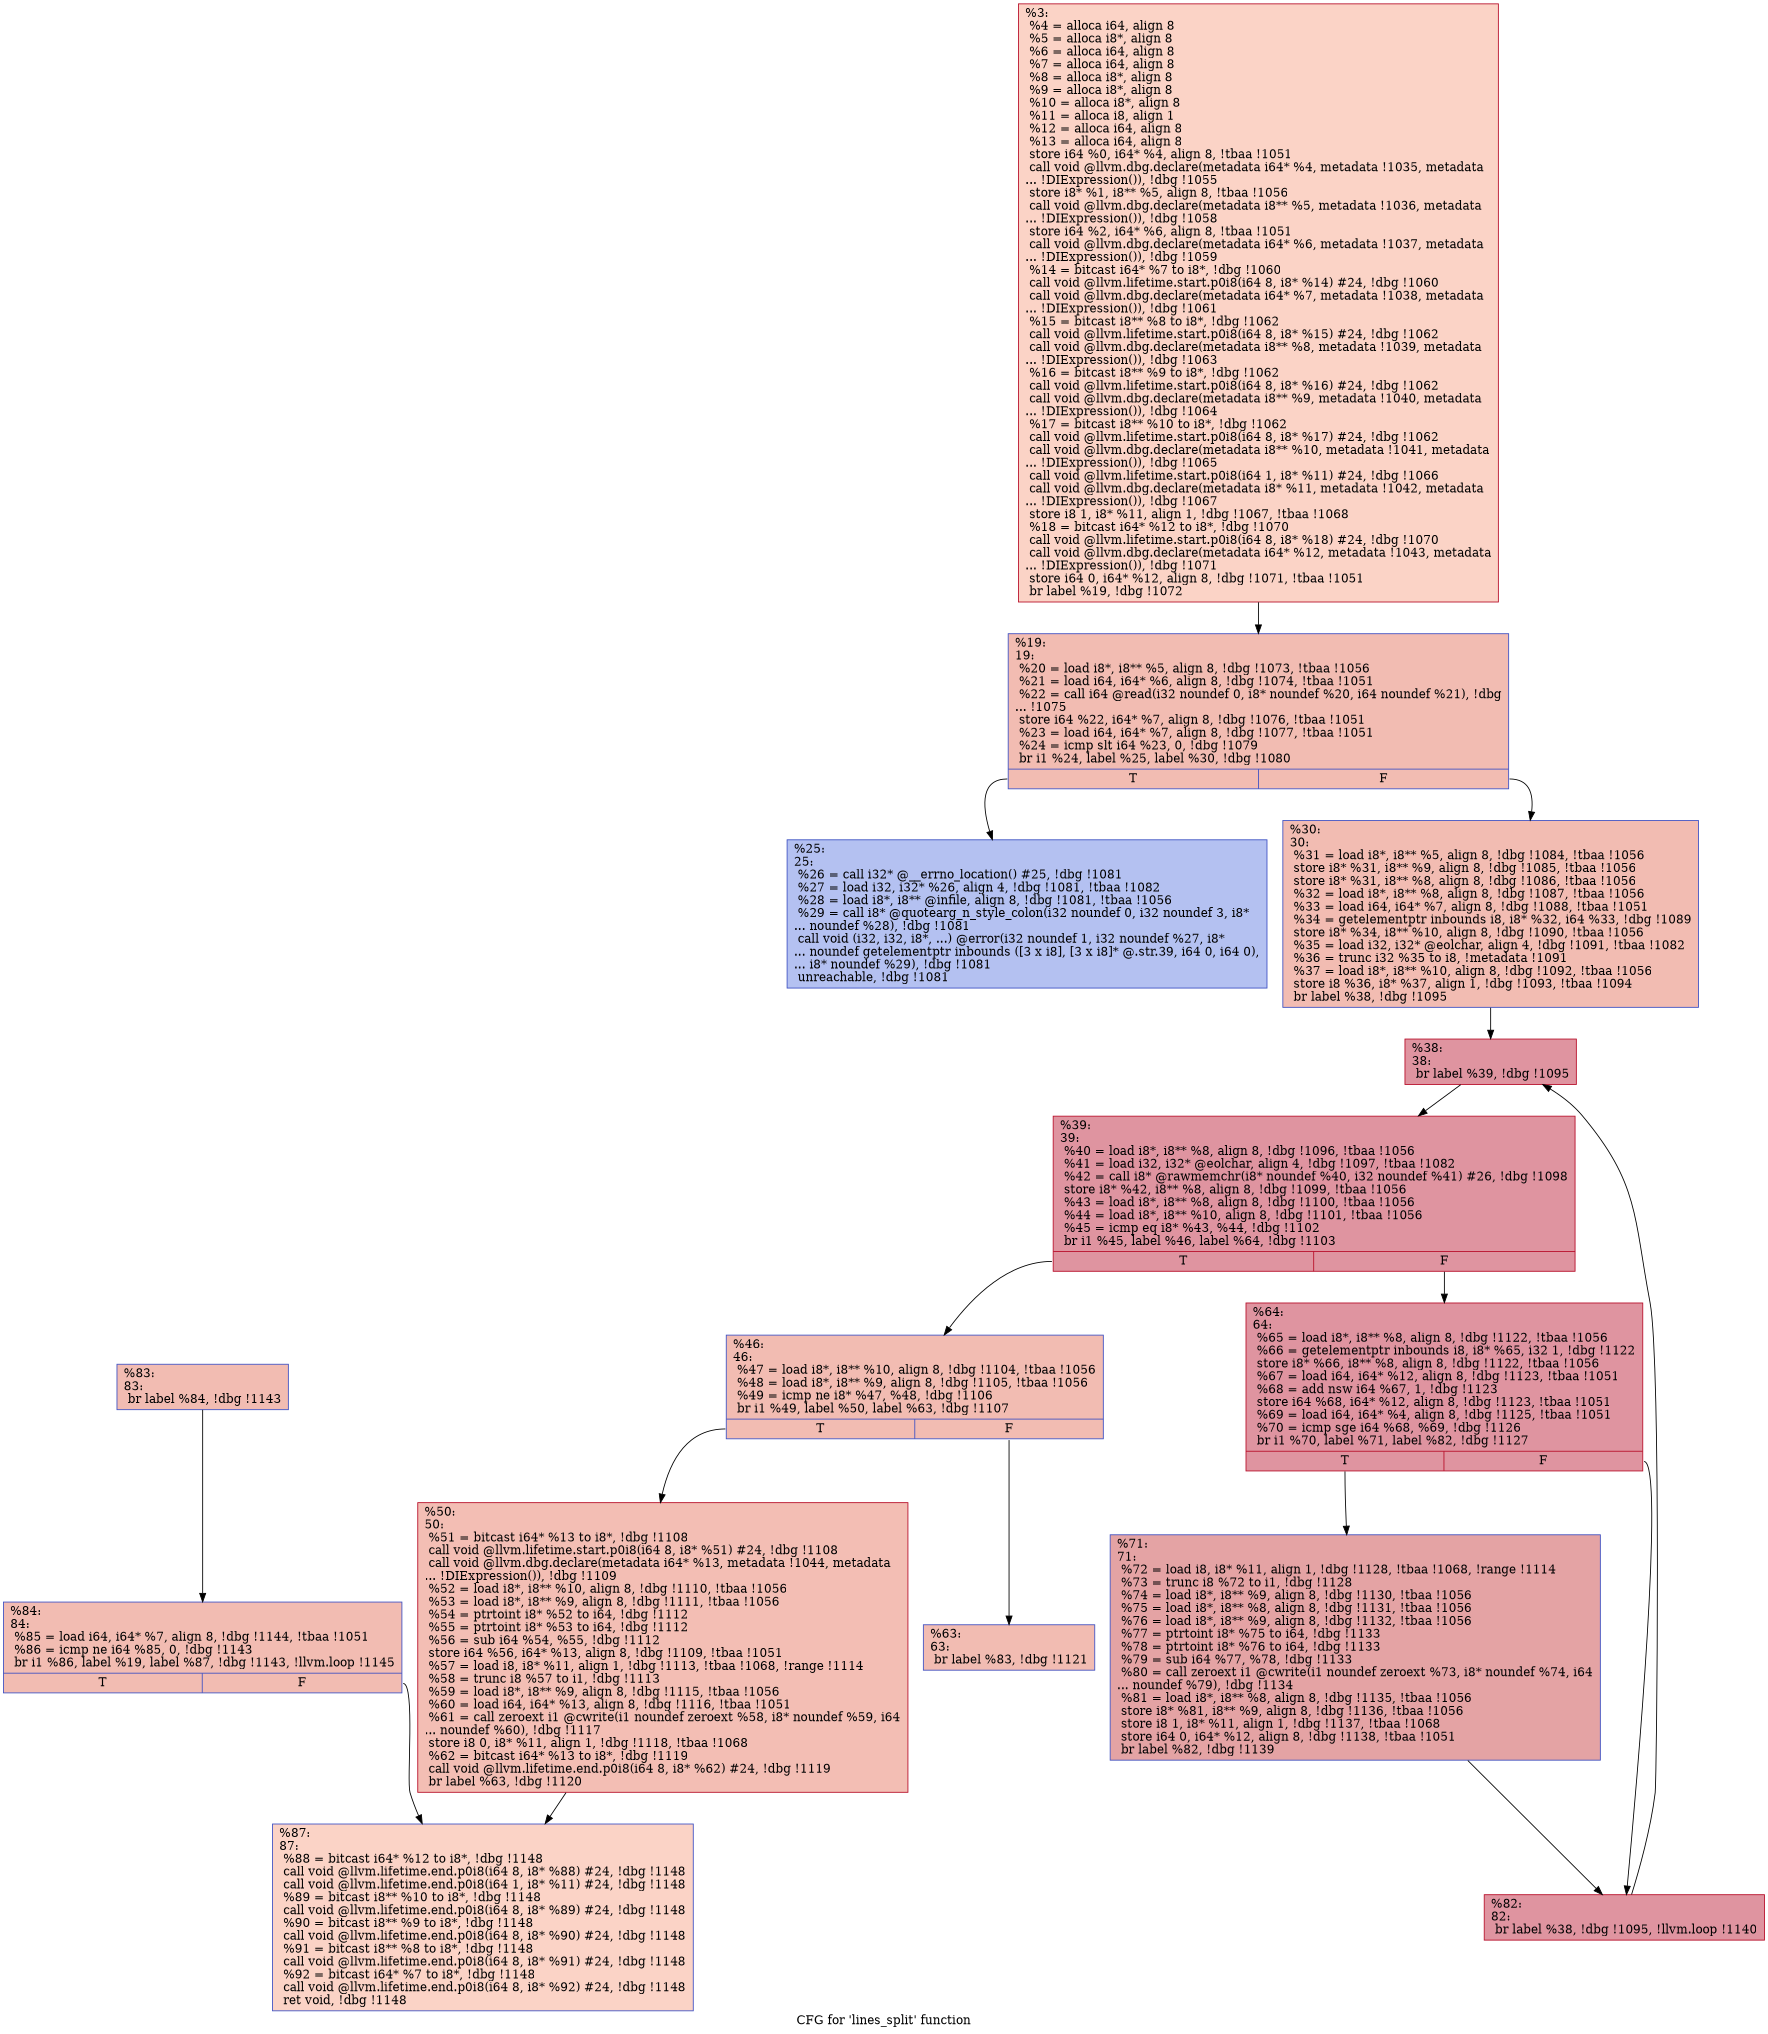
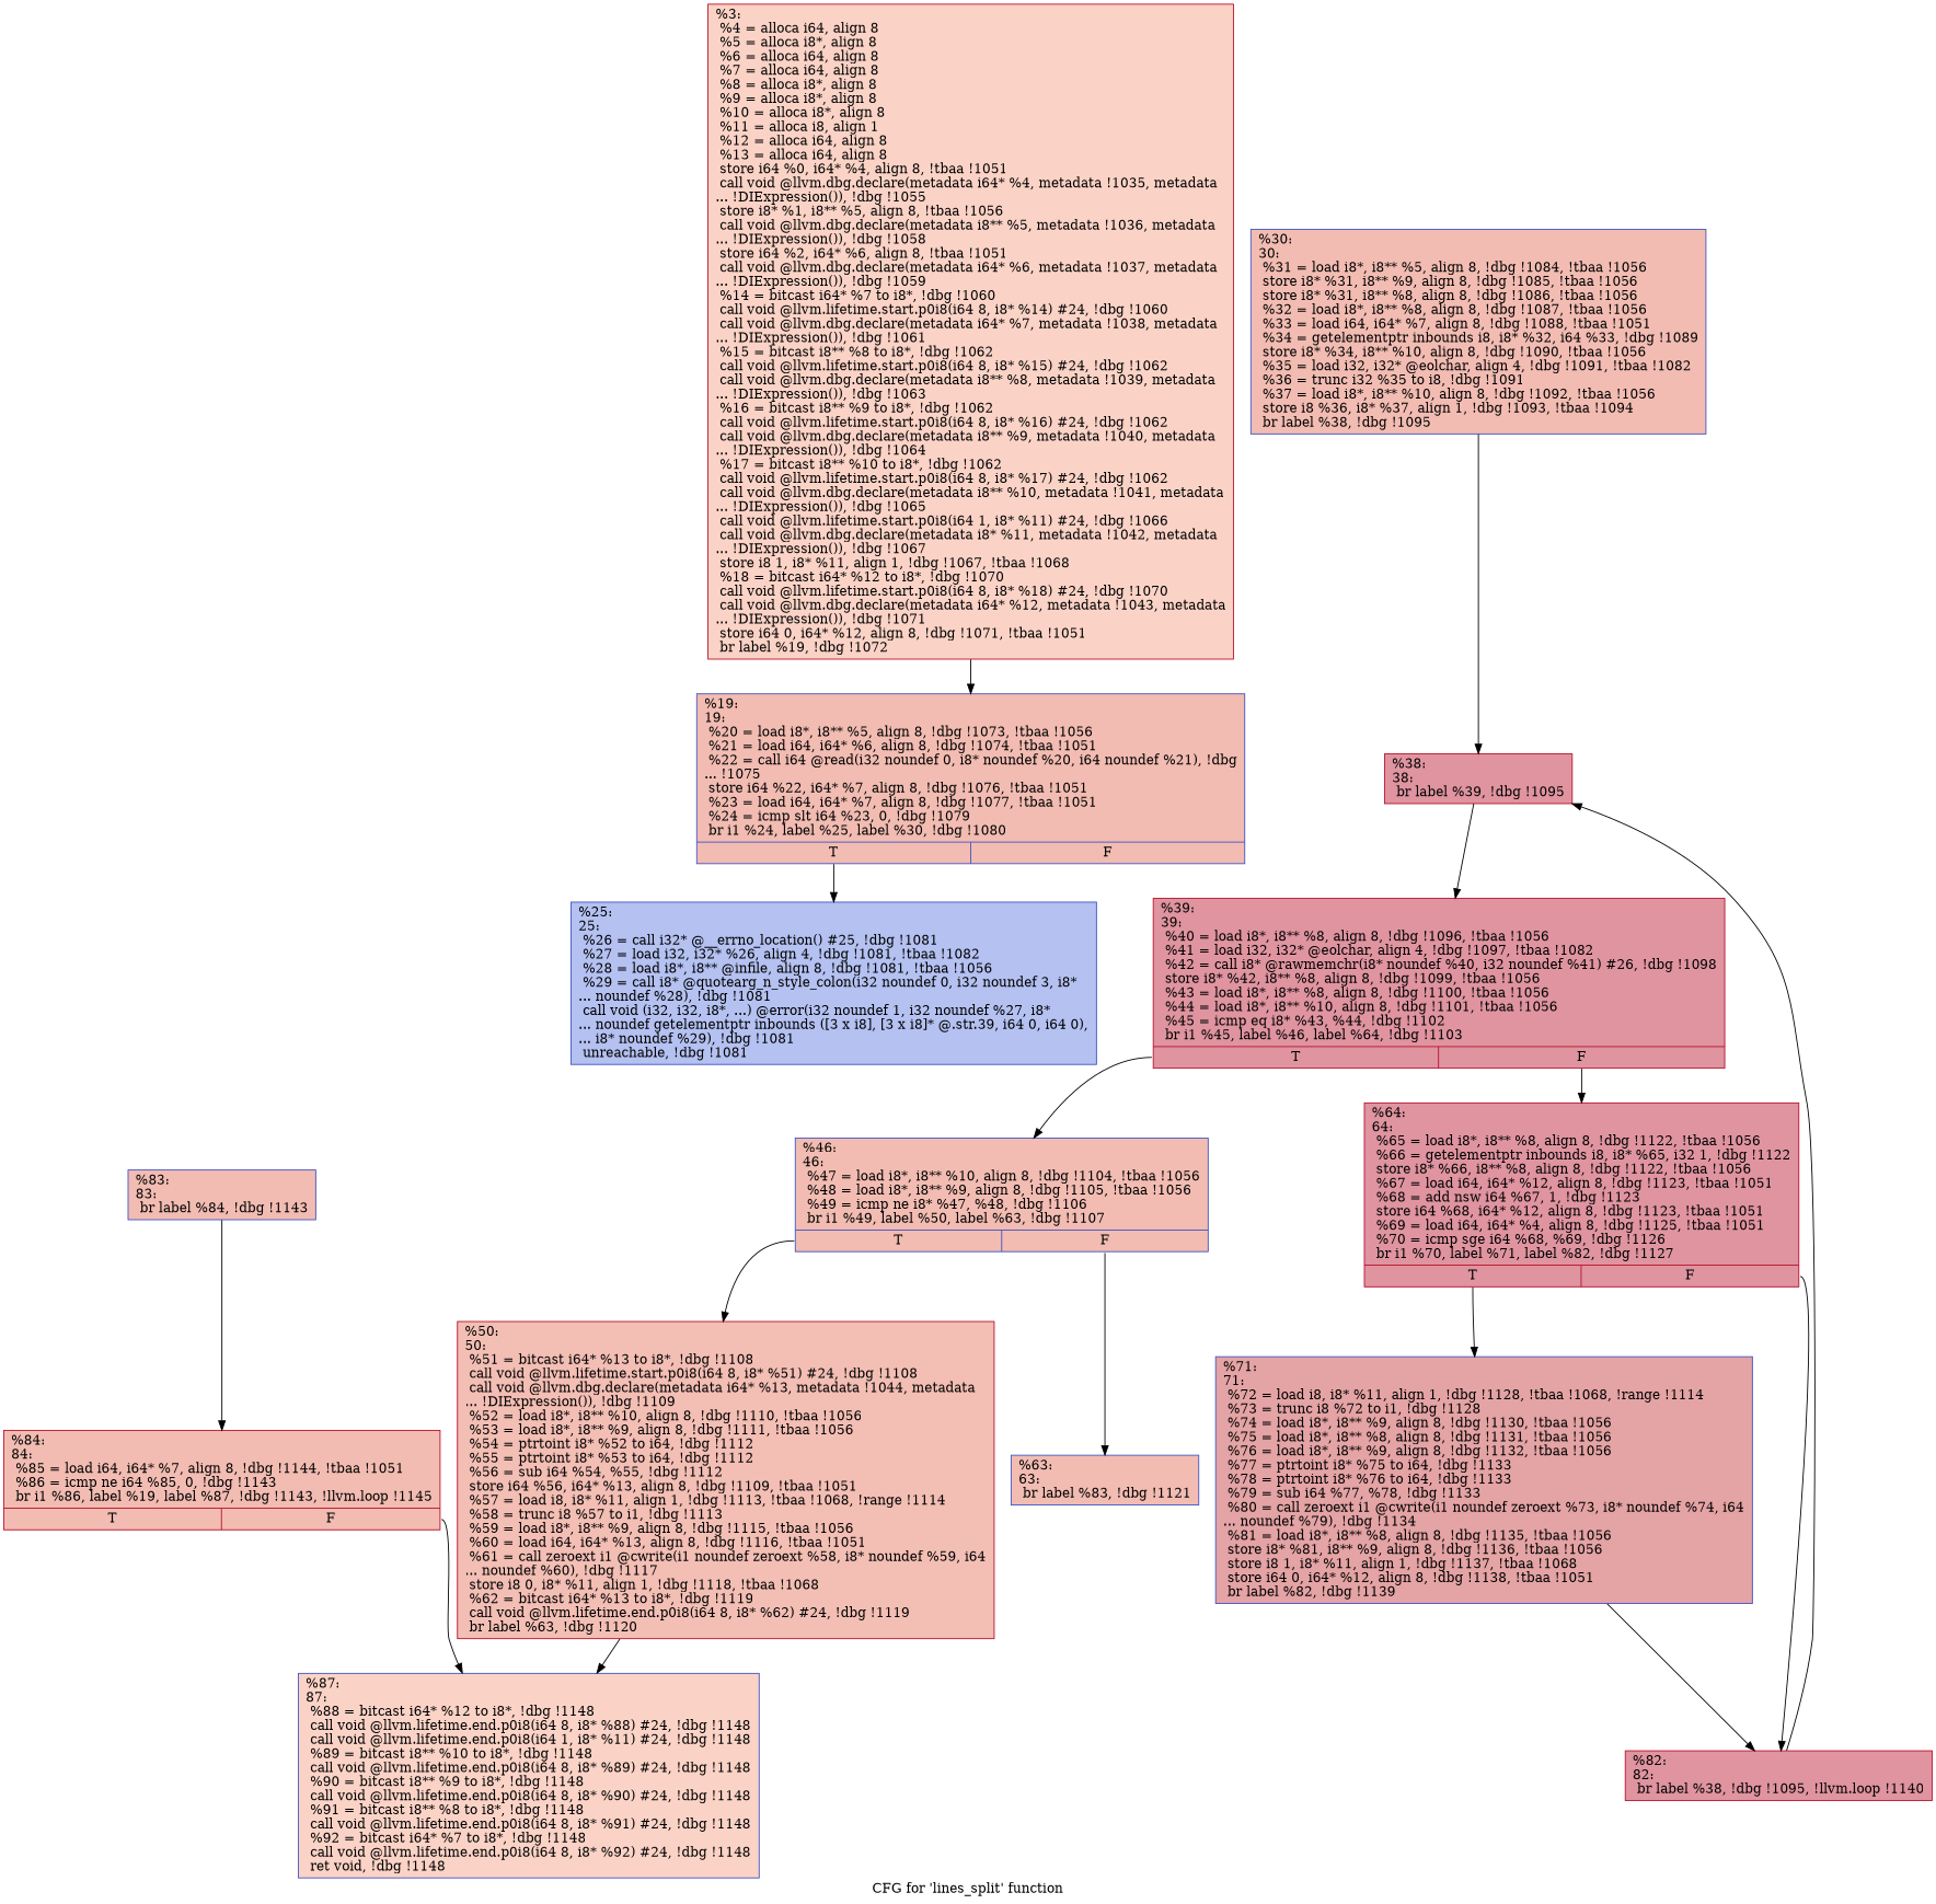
  digraph {
    label="CFG for 'lines_split' function"
    node [color="#3d50c3ff" fillcolor="#e1675170" shape=record style=filled]
    n1 [color="#b70d28ff" fillcolor="#f59c7d70" label="{%3:\l  %4 = alloca i64, align 8\l  %5 = alloca i8*, align 8\l  %6 = alloca i64, align 8\l  %7 = alloca i64, align 8\l  %8 = alloca i8*, align 8\l  %9 = alloca i8*, align 8\l  %10 = alloca i8*, align 8\l  %11 = alloca i8, align 1\l  %12 = alloca i64, align 8\l  %13 = alloca i64, align 8\l  store i64 %0, i64* %4, align 8, !tbaa !1051\l  call void @llvm.dbg.declare(metadata i64* %4, metadata !1035, metadata\l... !DIExpression()), !dbg !1055\l  store i8* %1, i8** %5, align 8, !tbaa !1056\l  call void @llvm.dbg.declare(metadata i8** %5, metadata !1036, metadata\l... !DIExpression()), !dbg !1058\l  store i64 %2, i64* %6, align 8, !tbaa !1051\l  call void @llvm.dbg.declare(metadata i64* %6, metadata !1037, metadata\l... !DIExpression()), !dbg !1059\l  %14 = bitcast i64* %7 to i8*, !dbg !1060\l  call void @llvm.lifetime.start.p0i8(i64 8, i8* %14) #24, !dbg !1060\l  call void @llvm.dbg.declare(metadata i64* %7, metadata !1038, metadata\l... !DIExpression()), !dbg !1061\l  %15 = bitcast i8** %8 to i8*, !dbg !1062\l  call void @llvm.lifetime.start.p0i8(i64 8, i8* %15) #24, !dbg !1062\l  call void @llvm.dbg.declare(metadata i8** %8, metadata !1039, metadata\l... !DIExpression()), !dbg !1063\l  %16 = bitcast i8** %9 to i8*, !dbg !1062\l  call void @llvm.lifetime.start.p0i8(i64 8, i8* %16) #24, !dbg !1062\l  call void @llvm.dbg.declare(metadata i8** %9, metadata !1040, metadata\l... !DIExpression()), !dbg !1064\l  %17 = bitcast i8** %10 to i8*, !dbg !1062\l  call void @llvm.lifetime.start.p0i8(i64 8, i8* %17) #24, !dbg !1062\l  call void @llvm.dbg.declare(metadata i8** %10, metadata !1041, metadata\l... !DIExpression()), !dbg !1065\l  call void @llvm.lifetime.start.p0i8(i64 1, i8* %11) #24, !dbg !1066\l  call void @llvm.dbg.declare(metadata i8* %11, metadata !1042, metadata\l... !DIExpression()), !dbg !1067\l  store i8 1, i8* %11, align 1, !dbg !1067, !tbaa !1068\l  %18 = bitcast i64* %12 to i8*, !dbg !1070\l  call void @llvm.lifetime.start.p0i8(i64 8, i8* %18) #24, !dbg !1070\l  call void @llvm.dbg.declare(metadata i64* %12, metadata !1043, metadata\l... !DIExpression()), !dbg !1071\l  store i64 0, i64* %12, align 8, !dbg !1071, !tbaa !1051\l  br label %19, !dbg !1072\l}"]
    n2 [label="{%19:\l19:                                               \l  %20 = load i8*, i8** %5, align 8, !dbg !1073, !tbaa !1056\l  %21 = load i64, i64* %6, align 8, !dbg !1074, !tbaa !1051\l  %22 = call i64 @read(i32 noundef 0, i8* noundef %20, i64 noundef %21), !dbg\l... !1075\l  store i64 %22, i64* %7, align 8, !dbg !1076, !tbaa !1051\l  %23 = load i64, i64* %7, align 8, !dbg !1077, !tbaa !1051\l  %24 = icmp slt i64 %23, 0, !dbg !1079\l  br i1 %24, label %25, label %30, !dbg !1080\l|{<s0>T|<s1>F}}"]
    n3 [fillcolor="#5572df70" label="{%25:\l25:                                               \l  %26 = call i32* @__errno_location() #25, !dbg !1081\l  %27 = load i32, i32* %26, align 4, !dbg !1081, !tbaa !1082\l  %28 = load i8*, i8** @infile, align 8, !dbg !1081, !tbaa !1056\l  %29 = call i8* @quotearg_n_style_colon(i32 noundef 0, i32 noundef 3, i8*\l... noundef %28), !dbg !1081\l  call void (i32, i32, i8*, ...) @error(i32 noundef 1, i32 noundef %27, i8*\l... noundef getelementptr inbounds ([3 x i8], [3 x i8]* @.str.39, i64 0, i64 0),\l... i8* noundef %29), !dbg !1081\l  unreachable, !dbg !1081\l}"]
-   n4 [label="{%30:\l30:                                               \l  %31 = load i8*, i8** %5, align 8, !dbg !1084, !tbaa !1056\l  store i8* %31, i8** %9, align 8, !dbg !1085, !tbaa !1056\l  store i8* %31, i8** %8, align 8, !dbg !1086, !tbaa !1056\l  %32 = load i8*, i8** %8, align 8, !dbg !1087, !tbaa !1056\l  %33 = load i64, i64* %7, align 8, !dbg !1088, !tbaa !1051\l  %34 = getelementptr inbounds i8, i8* %32, i64 %33, !dbg !1089\l  store i8* %34, i8** %10, align 8, !dbg !1090, !tbaa !1056\l  %35 = load i32, i32* @eolchar, align 4, !dbg !1091, !tbaa !1082\l  %36 = trunc i32 %35 to i8, !metadata !1091\l  %37 = load i8*, i8** %10, align 8, !dbg !1092, !tbaa !1056\l  store i8 %36, i8* %37, align 1, !dbg !1093, !tbaa !1094\l  br label %38, !dbg !1095\l}"]
+   n4 [label="{%30:\l30:                                               \l  %31 = load i8*, i8** %5, align 8, !dbg !1084, !tbaa !1056\l  store i8* %31, i8** %9, align 8, !dbg !1085, !tbaa !1056\l  store i8* %31, i8** %8, align 8, !dbg !1086, !tbaa !1056\l  %32 = load i8*, i8** %8, align 8, !dbg !1087, !tbaa !1056\l  %33 = load i64, i64* %7, align 8, !dbg !1088, !tbaa !1051\l  %34 = getelementptr inbounds i8, i8* %32, i64 %33, !dbg !1089\l  store i8* %34, i8** %10, align 8, !dbg !1090, !tbaa !1056\l  %35 = load i32, i32* @eolchar, align 4, !dbg !1091, !tbaa !1082\l  %36 = trunc i32 %35 to i8, !dbg !1091\l  %37 = load i8*, i8** %10, align 8, !dbg !1092, !tbaa !1056\l  store i8 %36, i8* %37, align 1, !dbg !1093, !tbaa !1094\l  br label %38, !dbg !1095\l}"]
    n5 [color="#b70d28ff" fillcolor="#b70d2870" label="{%38:\l38:                                               \l  br label %39, !dbg !1095\l}"]
    n6 [color="#b70d28ff" fillcolor="#b70d2870" label="{%39:\l39:                                               \l  %40 = load i8*, i8** %8, align 8, !dbg !1096, !tbaa !1056\l  %41 = load i32, i32* @eolchar, align 4, !dbg !1097, !tbaa !1082\l  %42 = call i8* @rawmemchr(i8* noundef %40, i32 noundef %41) #26, !dbg !1098\l  store i8* %42, i8** %8, align 8, !dbg !1099, !tbaa !1056\l  %43 = load i8*, i8** %8, align 8, !dbg !1100, !tbaa !1056\l  %44 = load i8*, i8** %10, align 8, !dbg !1101, !tbaa !1056\l  %45 = icmp eq i8* %43, %44, !dbg !1102\l  br i1 %45, label %46, label %64, !dbg !1103\l|{<s0>T|<s1>F}}"]
    n7 [label="{%46:\l46:                                               \l  %47 = load i8*, i8** %10, align 8, !dbg !1104, !tbaa !1056\l  %48 = load i8*, i8** %9, align 8, !dbg !1105, !tbaa !1056\l  %49 = icmp ne i8* %47, %48, !dbg !1106\l  br i1 %49, label %50, label %63, !dbg !1107\l|{<s0>T|<s1>F}}"]
    n8 [color="#b70d28ff" fillcolor="#b70d2870" label="{%64:\l64:                                               \l  %65 = load i8*, i8** %8, align 8, !dbg !1122, !tbaa !1056\l  %66 = getelementptr inbounds i8, i8* %65, i32 1, !dbg !1122\l  store i8* %66, i8** %8, align 8, !dbg !1122, !tbaa !1056\l  %67 = load i64, i64* %12, align 8, !dbg !1123, !tbaa !1051\l  %68 = add nsw i64 %67, 1, !dbg !1123\l  store i64 %68, i64* %12, align 8, !dbg !1123, !tbaa !1051\l  %69 = load i64, i64* %4, align 8, !dbg !1125, !tbaa !1051\l  %70 = icmp sge i64 %68, %69, !dbg !1126\l  br i1 %70, label %71, label %82, !dbg !1127\l|{<s0>T|<s1>F}}"]
    n9 [color="#b70d28ff" fillcolor="#e36c5570" label="{%50:\l50:                                               \l  %51 = bitcast i64* %13 to i8*, !dbg !1108\l  call void @llvm.lifetime.start.p0i8(i64 8, i8* %51) #24, !dbg !1108\l  call void @llvm.dbg.declare(metadata i64* %13, metadata !1044, metadata\l... !DIExpression()), !dbg !1109\l  %52 = load i8*, i8** %10, align 8, !dbg !1110, !tbaa !1056\l  %53 = load i8*, i8** %9, align 8, !dbg !1111, !tbaa !1056\l  %54 = ptrtoint i8* %52 to i64, !dbg !1112\l  %55 = ptrtoint i8* %53 to i64, !dbg !1112\l  %56 = sub i64 %54, %55, !dbg !1112\l  store i64 %56, i64* %13, align 8, !dbg !1109, !tbaa !1051\l  %57 = load i8, i8* %11, align 1, !dbg !1113, !tbaa !1068, !range !1114\l  %58 = trunc i8 %57 to i1, !dbg !1113\l  %59 = load i8*, i8** %9, align 8, !dbg !1115, !tbaa !1056\l  %60 = load i64, i64* %13, align 8, !dbg !1116, !tbaa !1051\l  %61 = call zeroext i1 @cwrite(i1 noundef zeroext %58, i8* noundef %59, i64\l... noundef %60), !dbg !1117\l  store i8 0, i8* %11, align 1, !dbg !1118, !tbaa !1068\l  %62 = bitcast i64* %13 to i8*, !dbg !1119\l  call void @llvm.lifetime.end.p0i8(i64 8, i8* %62) #24, !dbg !1119\l  br label %63, !dbg !1120\l}"]
    n10 [label="{%63:\l63:                                               \l  br label %83, !dbg !1121\l}"]
    n11 [fillcolor="#c32e3170" label="{%71:\l71:                                               \l  %72 = load i8, i8* %11, align 1, !dbg !1128, !tbaa !1068, !range !1114\l  %73 = trunc i8 %72 to i1, !dbg !1128\l  %74 = load i8*, i8** %9, align 8, !dbg !1130, !tbaa !1056\l  %75 = load i8*, i8** %8, align 8, !dbg !1131, !tbaa !1056\l  %76 = load i8*, i8** %9, align 8, !dbg !1132, !tbaa !1056\l  %77 = ptrtoint i8* %75 to i64, !dbg !1133\l  %78 = ptrtoint i8* %76 to i64, !dbg !1133\l  %79 = sub i64 %77, %78, !dbg !1133\l  %80 = call zeroext i1 @cwrite(i1 noundef zeroext %73, i8* noundef %74, i64\l... noundef %79), !dbg !1134\l  %81 = load i8*, i8** %8, align 8, !dbg !1135, !tbaa !1056\l  store i8* %81, i8** %9, align 8, !dbg !1136, !tbaa !1056\l  store i8 1, i8* %11, align 1, !dbg !1137, !tbaa !1068\l  store i64 0, i64* %12, align 8, !dbg !1138, !tbaa !1051\l  br label %82, !dbg !1139\l}"]
    n12 [color="#b70d28ff" fillcolor="#b70d2870" label="{%82:\l82:                                               \l  br label %38, !dbg !1095, !llvm.loop !1140\l}"]
    n13 [fillcolor="#f59c7d70" label="{%87:\l87:                                               \l  %88 = bitcast i64* %12 to i8*, !dbg !1148\l  call void @llvm.lifetime.end.p0i8(i64 8, i8* %88) #24, !dbg !1148\l  call void @llvm.lifetime.end.p0i8(i64 1, i8* %11) #24, !dbg !1148\l  %89 = bitcast i8** %10 to i8*, !dbg !1148\l  call void @llvm.lifetime.end.p0i8(i64 8, i8* %89) #24, !dbg !1148\l  %90 = bitcast i8** %9 to i8*, !dbg !1148\l  call void @llvm.lifetime.end.p0i8(i64 8, i8* %90) #24, !dbg !1148\l  %91 = bitcast i8** %8 to i8*, !dbg !1148\l  call void @llvm.lifetime.end.p0i8(i64 8, i8* %91) #24, !dbg !1148\l  %92 = bitcast i64* %7 to i8*, !dbg !1148\l  call void @llvm.lifetime.end.p0i8(i64 8, i8* %92) #24, !dbg !1148\l  ret void, !dbg !1148\l}"]
    n14 [label="{%83:\l83:                                               \l  br label %84, !dbg !1143\l}"]
-   n15 [label="{%84:\l84:                                               \l  %85 = load i64, i64* %7, align 8, !dbg !1144, !tbaa !1051\l  %86 = icmp ne i64 %85, 0, !dbg !1143\l  br i1 %86, label %19, label %87, !dbg !1143, !llvm.loop !1145\l|{<s0>T|<s1>F}}"]
+   n15 [color="#b70d28ff" label="{%84:\l84:                                               \l  %85 = load i64, i64* %7, align 8, !dbg !1144, !tbaa !1051\l  %86 = icmp ne i64 %85, 0, !dbg !1143\l  br i1 %86, label %19, label %87, !dbg !1143, !llvm.loop !1145\l|{<s0>T|<s1>F}}"]
    n1 -> n2
    n2 -> n3 [tailport=s0]
-   n2 -> n4 [tailport=s1]
    n4 -> n5
    n5 -> n6
    n6 -> n7 [tailport=s0]
    n6 -> n8 [tailport=s1]
    n7 -> n9 [tailport=s0]
    n7 -> n10 [tailport=s1]
    n8 -> n11 [tailport=s0]
    n8 -> n12 [tailport=s1]
    n9 -> n13
    n11 -> n12
    n12 -> n5
    n14 -> n15
    n15 -> n13 [tailport=s1]
  }
